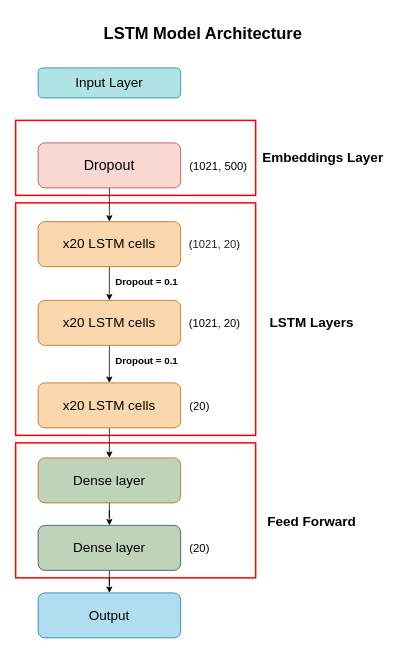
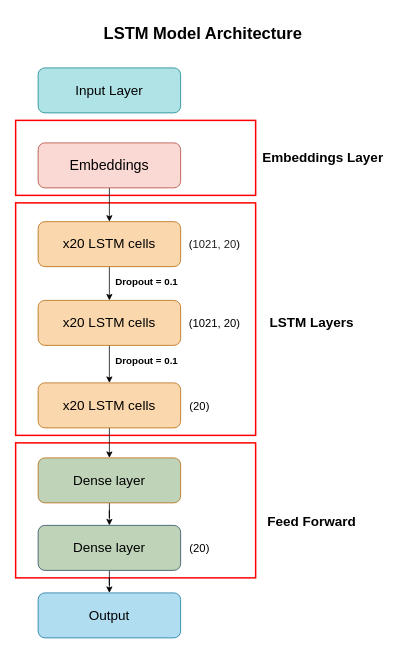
  <mxCell id="0" />
  <mxCell id="1" parent="0" />
  <mxCell id="2" value="" style="group" vertex="1" connectable="0" parent="1"><mxGeometry x="20" y="20" width="500" height="830" as="geometry" /></mxCell>
  <mxCell id="3" value="" style="rounded=0;whiteSpace=wrap;html=1;fillColor=none;strokeColor=#ff0000;strokeWidth=2;" vertex="1" parent="2"><mxGeometry y="570" width="320" height="180" as="geometry" /></mxCell>
  <mxCell id="4" value="&lt;b&gt;&lt;font style=&quot;font-size: 22px;&quot;&gt;LSTM Model Architecture&lt;/font&gt;&lt;/b&gt;" style="text;html=1;align=center;verticalAlign=middle;whiteSpace=wrap;rounded=0;" vertex="1" parent="2"><mxGeometry x="110" width="280" height="50" as="geometry" /></mxCell>
  <mxCell id="5" value="" style="rounded=0;whiteSpace=wrap;html=1;fillColor=none;strokeColor=#ff0000;strokeWidth=2;" vertex="1" parent="2"><mxGeometry y="250" width="320" height="310" as="geometry" /></mxCell>
  <mxCell id="6" value="" style="rounded=0;whiteSpace=wrap;html=1;fillColor=none;strokeColor=#ff0000;strokeWidth=2;" vertex="1" parent="2"><mxGeometry y="140" width="320" height="100" as="geometry" /></mxCell>
  <mxCell id="7" value="" style="edgeStyle=orthogonalEdgeStyle;rounded=0;orthogonalLoop=1;jettySize=auto;html=1;" edge="1" parent="2" source="8" target="11"><mxGeometry relative="1" as="geometry" /></mxCell>
- <mxCell id="8" value="&lt;font style=&quot;font-size: 19px;&quot;&gt;Dropout&lt;/font&gt;" style="rounded=1;whiteSpace=wrap;html=1;fillColor=#fad9d5;strokeColor=#ae4132;" vertex="1" parent="2"><mxGeometry x="30" y="170" width="190" height="60" as="geometry" /></mxCell>
- <mxCell id="9" value="&lt;font style=&quot;font-size: 18px;&quot;&gt;Input Layer&lt;/font&gt;" style="rounded=1;whiteSpace=wrap;html=1;fillColor=#b0e3e6;strokeColor=#0e8088;" vertex="1" parent="2"><mxGeometry x="30" y="70" width="190" height="40" as="geometry" /></mxCell>
+ <mxCell id="8" value="&lt;font style=&quot;font-size: 19px;&quot;&gt;Embeddings&lt;/font&gt;" style="rounded=1;whiteSpace=wrap;html=1;fillColor=#fad9d5;strokeColor=#ae4132;" vertex="1" parent="2"><mxGeometry x="30" y="170" width="190" height="60" as="geometry" /></mxCell>
+ <mxCell id="9" value="&lt;font style=&quot;font-size: 18px;&quot;&gt;Input Layer&lt;/font&gt;" style="rounded=1;whiteSpace=wrap;html=1;fillColor=#b0e3e6;strokeColor=#0e8088;" vertex="1" parent="2"><mxGeometry x="30" y="70" width="190" height="60" as="geometry" /></mxCell>
  <mxCell id="10" value="" style="edgeStyle=orthogonalEdgeStyle;rounded=0;orthogonalLoop=1;jettySize=auto;html=1;" edge="1" parent="2" source="11" target="13"><mxGeometry relative="1" as="geometry" /></mxCell>
  <mxCell id="11" value="&lt;font style=&quot;font-size: 18px;&quot;&gt;x20&amp;nbsp;LSTM cells&lt;/font&gt;" style="rounded=1;whiteSpace=wrap;html=1;fillColor=#fad7ac;strokeColor=#b46504;" vertex="1" parent="2"><mxGeometry x="30" y="275" width="190" height="60" as="geometry" /></mxCell>
  <mxCell id="12" value="" style="edgeStyle=orthogonalEdgeStyle;rounded=0;orthogonalLoop=1;jettySize=auto;html=1;" edge="1" parent="2" source="13" target="15"><mxGeometry relative="1" as="geometry" /></mxCell>
  <mxCell id="13" value="&lt;span style=&quot;font-size: 18px;&quot;&gt;x20&amp;nbsp;LSTM cells&lt;/span&gt;" style="rounded=1;whiteSpace=wrap;html=1;fillColor=#fad7ac;strokeColor=#b46504;" vertex="1" parent="2"><mxGeometry x="30" y="380" width="190" height="60" as="geometry" /></mxCell>
  <mxCell id="14" value="" style="edgeStyle=orthogonalEdgeStyle;rounded=0;orthogonalLoop=1;jettySize=auto;html=1;" edge="1" parent="2" source="15" target="21"><mxGeometry relative="1" as="geometry" /></mxCell>
  <mxCell id="15" value="&lt;span style=&quot;font-size: 18px;&quot;&gt;x20&amp;nbsp;LSTM cells&lt;/span&gt;" style="rounded=1;whiteSpace=wrap;html=1;fillColor=#fad7ac;strokeColor=#b46504;" vertex="1" parent="2"><mxGeometry x="30" y="490" width="190" height="60" as="geometry" /></mxCell>
- <mxCell id="16" value="&lt;font style=&quot;font-size: 15px;&quot;&gt;(1021, 500)&lt;/font&gt;" style="text;html=1;align=center;verticalAlign=middle;resizable=0;points=[];autosize=1;strokeColor=none;fillColor=none;strokeWidth=4;" vertex="1" parent="2"><mxGeometry x="220" y="185" width="100" height="30" as="geometry" /></mxCell>
  <mxCell id="17" value="&lt;font style=&quot;font-size: 15px;&quot;&gt;&lt;font style=&quot;font-size: 15px;&quot;&gt;(&lt;span style=&quot;background-color: rgb(255, 255, 255); color: rgba(0, 0, 0, 0.87); font-family: var(--jp-code-font-family); text-align: left; text-wrap: wrap;&quot;&gt;1021,&amp;nbsp;&lt;/span&gt;&lt;/font&gt;&lt;span style=&quot;font-family: var(--jp-code-font-family); text-wrap: wrap; background-color: rgb(255, 255, 255); color: rgba(0, 0, 0, 0.87); text-align: left;&quot;&gt;20&lt;/span&gt;&lt;span style=&quot;background-color: initial;&quot;&gt;)&lt;/span&gt;&lt;/font&gt;" style="text;html=1;align=center;verticalAlign=middle;resizable=0;points=[];autosize=1;strokeColor=none;fillColor=none;strokeWidth=4;" vertex="1" parent="2"><mxGeometry x="220" y="290" width="90" height="30" as="geometry" /></mxCell>
  <mxCell id="18" value="&lt;font style=&quot;font-size: 15px;&quot;&gt;(1021, 20)&lt;/font&gt;" style="text;html=1;align=center;verticalAlign=middle;resizable=0;points=[];autosize=1;strokeColor=none;fillColor=none;strokeWidth=4;" vertex="1" parent="2"><mxGeometry x="220" y="395" width="90" height="30" as="geometry" /></mxCell>
  <mxCell id="19" value="&lt;font style=&quot;font-size: 15px;&quot;&gt;(20)&lt;/font&gt;" style="text;html=1;align=center;verticalAlign=middle;resizable=0;points=[];autosize=1;strokeColor=none;fillColor=none;strokeWidth=4;" vertex="1" parent="2"><mxGeometry x="220" y="505" width="50" height="30" as="geometry" /></mxCell>
  <mxCell id="20" value="" style="edgeStyle=orthogonalEdgeStyle;rounded=0;orthogonalLoop=1;jettySize=auto;html=1;" edge="1" parent="2" source="21" target="23"><mxGeometry relative="1" as="geometry" /></mxCell>
  <mxCell id="21" value="&lt;span style=&quot;font-size: 18px;&quot;&gt;Dense layer&lt;/span&gt;" style="rounded=1;whiteSpace=wrap;html=1;fillColor=#bed3b8;strokeColor=#b46504;" vertex="1" parent="2"><mxGeometry x="30" y="590" width="190" height="60" as="geometry" /></mxCell>
  <mxCell id="22" value="" style="edgeStyle=orthogonalEdgeStyle;rounded=0;orthogonalLoop=1;jettySize=auto;html=1;" edge="1" parent="2" source="23" target="27"><mxGeometry relative="1" as="geometry" /></mxCell>
  <mxCell id="23" value="&lt;span style=&quot;font-size: 18px;&quot;&gt;Dense layer&lt;/span&gt;" style="rounded=1;whiteSpace=wrap;html=1;fillColor=#BED3B8;strokeColor=#23445d;" vertex="1" parent="2"><mxGeometry x="30" y="680" width="190" height="60" as="geometry" /></mxCell>
  <mxCell id="24" value="&lt;font style=&quot;font-size: 18px;&quot;&gt;&lt;b&gt;Feed Forward&lt;/b&gt;&lt;/font&gt;" style="text;html=1;align=center;verticalAlign=middle;whiteSpace=wrap;rounded=0;" vertex="1" parent="2"><mxGeometry x="320" y="660" width="150" height="30" as="geometry" /></mxCell>
  <mxCell id="25" value="&lt;font style=&quot;font-size: 18px;&quot;&gt;&lt;b&gt;LSTM Layers&lt;/b&gt;&lt;/font&gt;" style="text;html=1;align=center;verticalAlign=middle;whiteSpace=wrap;rounded=0;" vertex="1" parent="2"><mxGeometry x="320" y="395" width="150" height="30" as="geometry" /></mxCell>
  <mxCell id="26" value="&lt;font style=&quot;font-size: 18px;&quot;&gt;&lt;b&gt;Embeddings Layer&lt;/b&gt;&lt;/font&gt;" style="text;html=1;align=center;verticalAlign=middle;whiteSpace=wrap;rounded=0;" vertex="1" parent="2"><mxGeometry x="320" y="175" width="180" height="30" as="geometry" /></mxCell>
  <mxCell id="27" value="&lt;font style=&quot;font-size: 18px;&quot;&gt;Output&lt;/font&gt;" style="rounded=1;whiteSpace=wrap;html=1;fillColor=#b1ddf0;strokeColor=#10739e;" vertex="1" parent="2"><mxGeometry x="30" y="770" width="190" height="60" as="geometry" /></mxCell>
  <mxCell id="28" value="&lt;font style=&quot;font-size: 13px;&quot;&gt;&lt;b&gt;Dropout = 0.1&lt;/b&gt;&lt;/font&gt;" style="text;html=1;align=center;verticalAlign=middle;whiteSpace=wrap;rounded=0;" vertex="1" parent="2"><mxGeometry x="130" y="340" width="90" height="30" as="geometry" /></mxCell>
  <mxCell id="29" value="&lt;font style=&quot;font-size: 13px;&quot;&gt;&lt;b&gt;Dropout = 0.1&lt;/b&gt;&lt;/font&gt;" style="text;html=1;align=center;verticalAlign=middle;whiteSpace=wrap;rounded=0;" vertex="1" parent="2"><mxGeometry x="130" y="444.5" width="90" height="30" as="geometry" /></mxCell>
  <mxCell id="30" value="&lt;font style=&quot;font-size: 15px;&quot;&gt;(20)&lt;/font&gt;" style="text;html=1;align=center;verticalAlign=middle;resizable=0;points=[];autosize=1;strokeColor=none;fillColor=none;strokeWidth=4;" vertex="1" parent="2"><mxGeometry x="220" y="695" width="50" height="30" as="geometry" /></mxCell>
